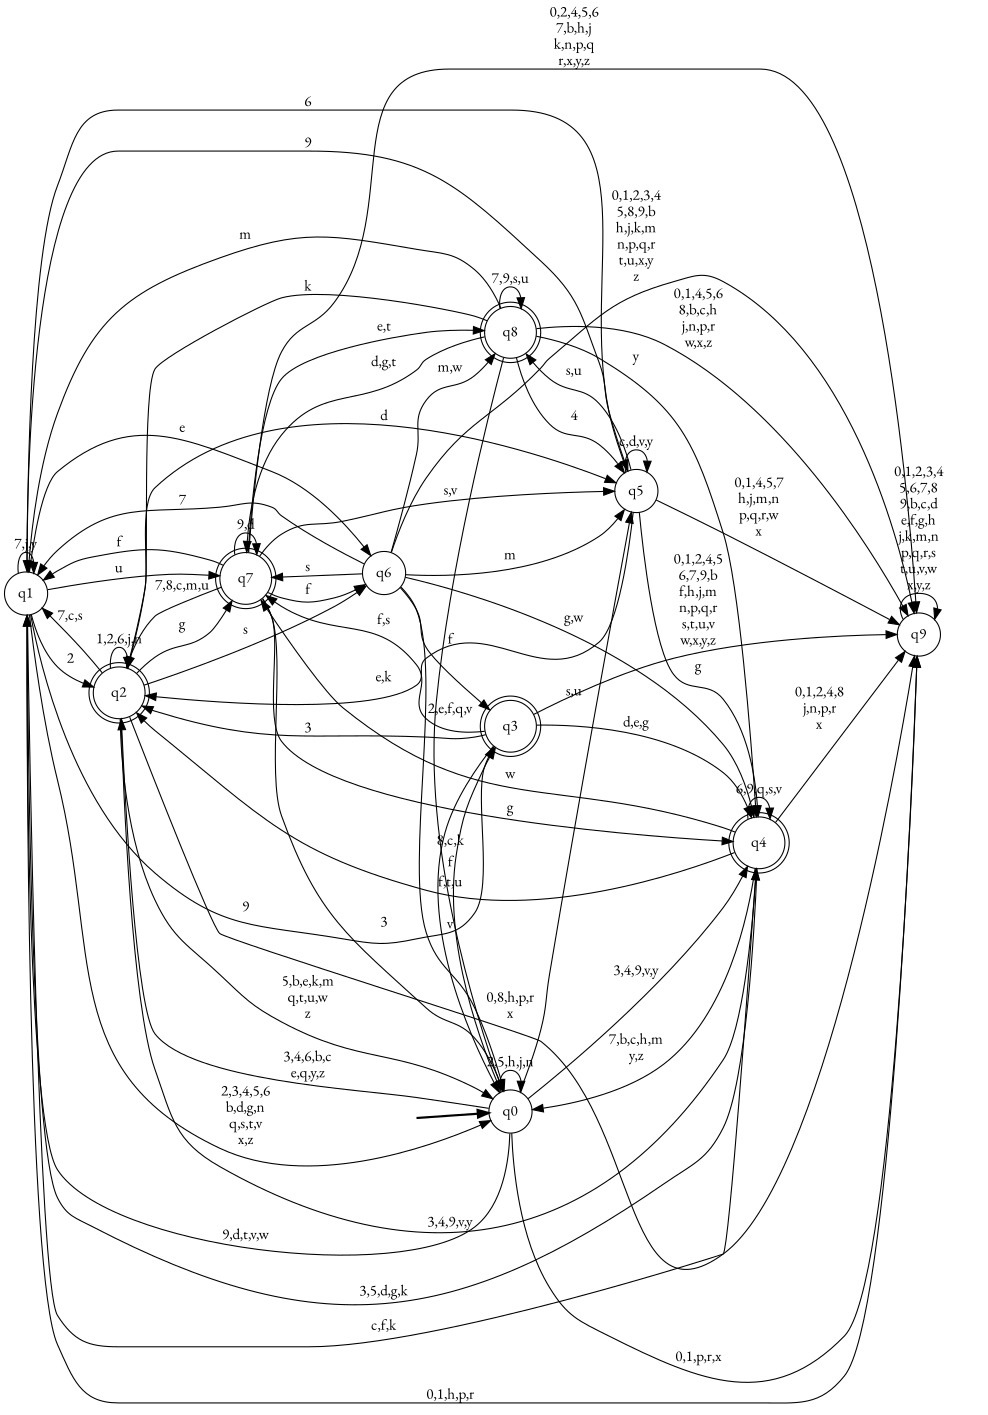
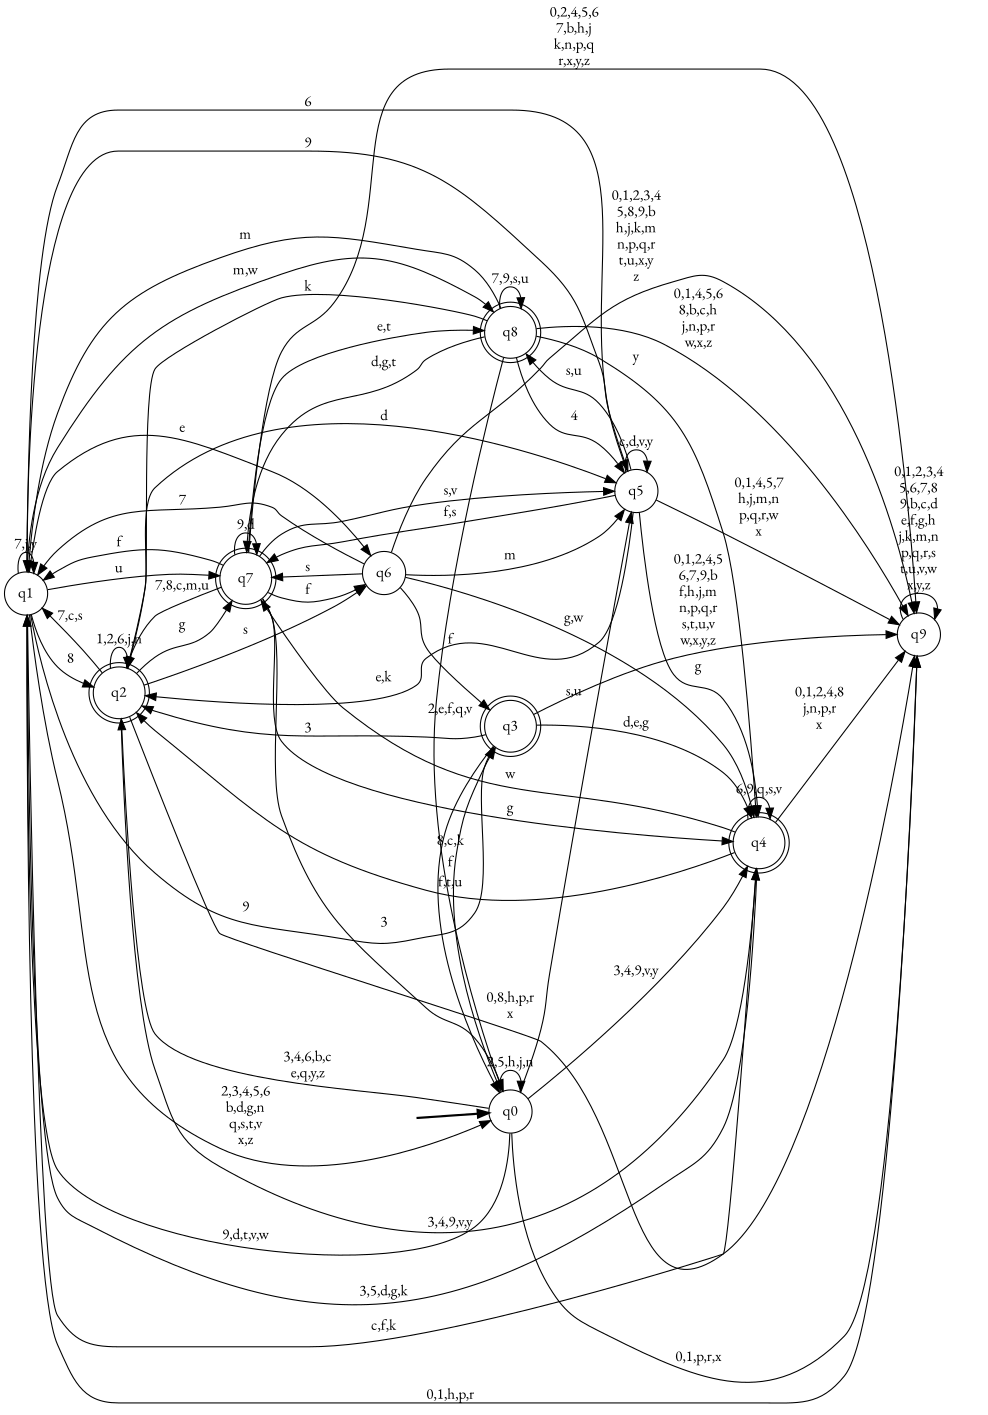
  digraph {
    fontname="EB Garamond"
    rankdir=LR
    node [fontname="EB Garamond" shape=circle style=filled color=black fillcolor=white]
    edge [fontname="EB Garamond"]
    __start0 [height=0 shape=none style=invis width=0 color="" fillcolor=""]
    n2 [label=q0]
    n3 [label=q1]
    n4 [label=q2 shape=doublecircle style="rounded,filled"]
    n5 [label=q3 shape=doublecircle style="rounded,filled"]
    n6 [label=q4 shape=doublecircle style="rounded,filled"]
    n7 [label=q5]
    n8 [label=q9]
    n9 [label=q6]
    n10 [label=q7 shape=doublecircle style="rounded,filled"]
    n11 [label=q8 shape=doublecircle style="rounded,filled"]
    subgraph cluster_1 {
      nodesep=0.15
      ranksep=0.15
      style=invis
      __start0
      n2
    }
    __start0 -> n2 [penwidth=2]
    n2 -> n2 [label="2,5,h,j,n"]
    n2 -> n3 [label="9,d,t,v,w"]
    n2 -> n4 [label="3,4,6,b,c\ne,q,y,z"]
    n2 -> n5 [label=f]
    n2 -> n6 [label="3,4,9,v,y"]
    n2 -> n7 [label="s,u"]
    n2 -> n8 [label="0,1,p,r,x"]
    n3 -> n2 [label="2,3,4,5,6\nb,d,g,n\nq,s,t,v\nx,z"]
    n3 -> n3 [label="7,j,y"]
-   n3 -> n4 [label=2]
+   n3 -> n4 [label=8]
    n3 -> n5 [label=9]
    n3 -> n6 [label="c,f,k"]
    n3 -> n7 [label=9]
    n3 -> n8 [label="0,1,h,p,r"]
    n3 -> n9 [label=e]
    n3 -> n10 [label=u]
-   n9 -> n11 [label="m,w"]
-   n4 -> n2 [label="5,b,e,k,m\nq,t,u,w\nz"]
+   n3 -> n11 [label="m,w"]
    n4 -> n3 [label="7,c,s"]
    n4 -> n4 [label="1,2,6,j,n"]
    n4 -> n6 [label="3,4,9,v,y"]
    n4 -> n7 [label=d]
    n4 -> n8 [label="0,8,h,p,r\nx"]
    n4 -> n9 [label=s]
    n4 -> n10 [label=g]
    n5 -> n2 [label="8,c,k"]
    n5 -> n4 [label=3]
    n5 -> n6 [label="d,e,g"]
    n5 -> n8 [label="0,1,2,4,5\n6,7,9,b\nf,h,j,m\nn,p,q,r\ns,t,u,v\nw,x,y,z"]
-   n6 -> n2 [label="7,b,c,h,m\ny,z"]
    n6 -> n3 [label="3,5,d,g,k"]
    n6 -> n4 [label="f,t,u"]
    n6 -> n6 [label="6,9,q,s,v"]
    n6 -> n8 [label="0,1,2,4,8\nj,n,p,r\nx"]
    n6 -> n10 [label=w]
    n7 -> n3 [label=6]
    n7 -> n4 [label="e,k"]
    n7 -> n6 [label=g]
    n7 -> n7 [label="c,d,v,y"]
    n7 -> n8 [label="0,1,4,5,7\nh,j,m,n\np,q,r,w\nx"]
-   n5 -> n10 [label="f,s"]
+   n7 -> n10 [label="f,s"]
    n7 -> n11 [label="s,u"]
    n8 -> n8 [label="0,1,2,3,4\n5,6,7,8\n9,b,c,d\ne,f,g,h\nj,k,m,n\np,q,r,s\nt,u,v,w\nx,y,z"]
-   n9 -> n2 [label=v]
    n9 -> n3 [label=7]
    n9 -> n5 [label=f]
    n9 -> n6 [label="g,w"]
    n9 -> n7 [label=m]
    n9 -> n8 [label="0,1,2,3,4\n5,8,9,b\nh,j,k,m\nn,p,q,r\nt,u,x,y\nz"]
    n9 -> n10 [label=s]
    n10 -> n2 [label=3]
    n10 -> n3 [label=f]
    n10 -> n4 [label="7,8,c,m,u"]
    n10 -> n6 [label=g]
    n10 -> n7 [label="s,v"]
    n10 -> n8 [label="0,2,4,5,6\n7,b,h,j\nk,n,p,q\nr,x,y,z"]
    n10 -> n9 [label=f]
    n10 -> n10 [label="9,d"]
    n10 -> n11 [label="e,t"]
    n11 -> n2 [label="2,e,f,q,v"]
    n11 -> n3 [label=m]
    n11 -> n4 [label=k]
    n11 -> n6 [label=y]
    n11 -> n7 [label=4]
    n11 -> n8 [label="0,1,4,5,6\n8,b,c,h\nj,n,p,r\nw,x,z"]
    n11 -> n10 [label="d,g,t"]
    n11 -> n11 [label="7,9,s,u"]
  }
